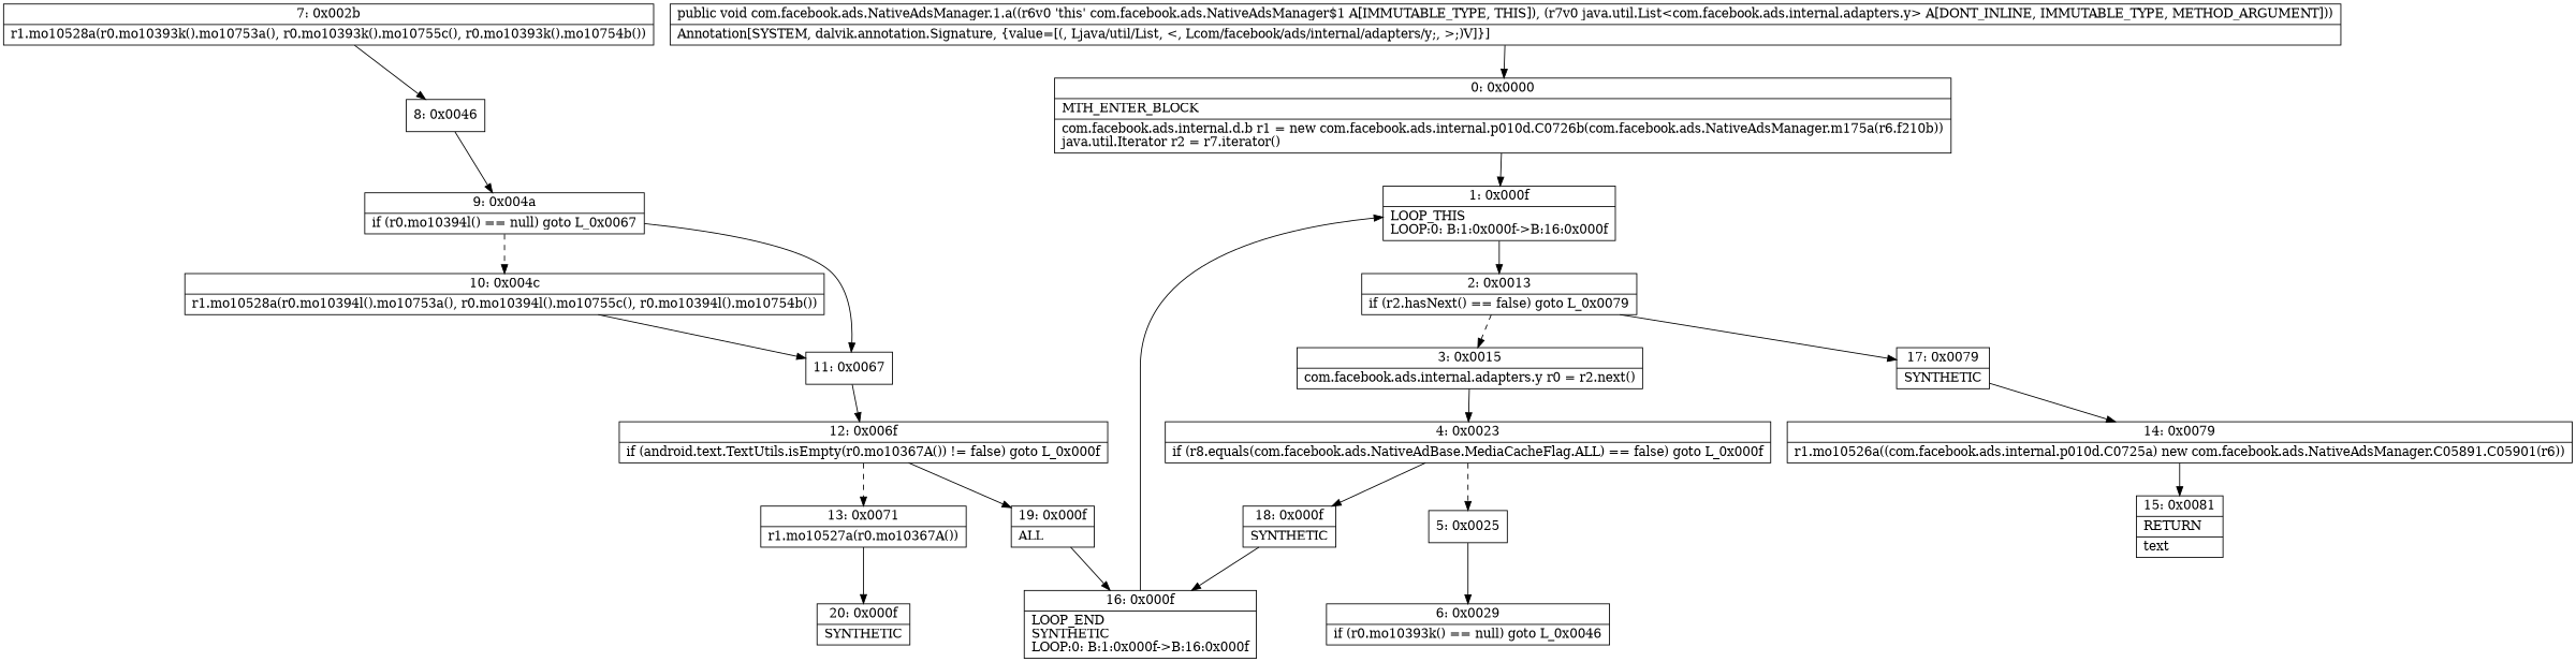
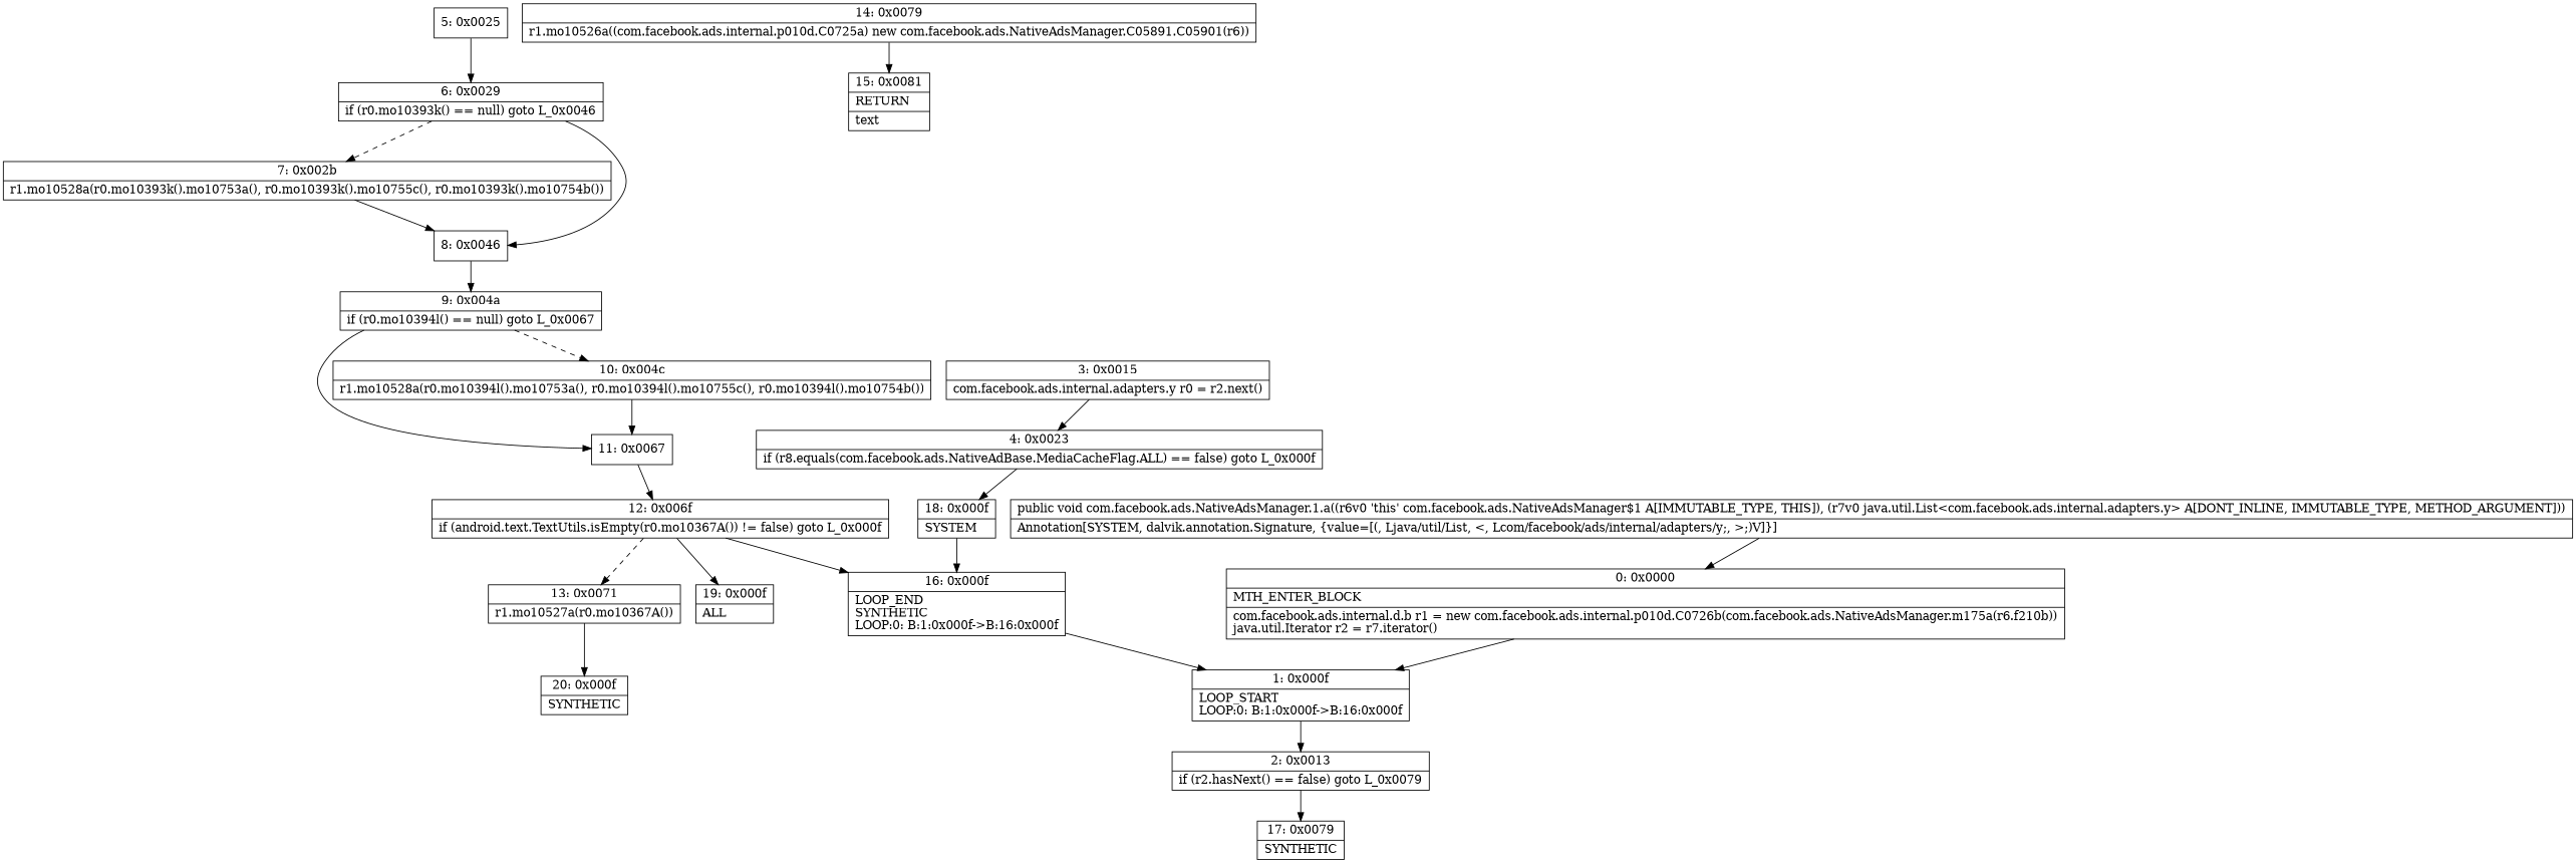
  digraph {
    node [shape=record]
    n1 [label="{0\:\ 0x0000|MTH_ENTER_BLOCK\l|com.facebook.ads.internal.d.b r1 = new com.facebook.ads.internal.p010d.C0726b(com.facebook.ads.NativeAdsManager.m175a(r6.f210b))\ljava.util.Iterator r2 = r7.iterator()\l}"]
-   n2 [label="{1\:\ 0x000f|LOOP_THIS\lLOOP:0: B:1:0x000f\-\>B:16:0x000f\l}"]
+   n2 [label="{1\:\ 0x000f|LOOP_START\lLOOP:0: B:1:0x000f\-\>B:16:0x000f\l}"]
    n3 [label="{2\:\ 0x0013|if (r2.hasNext() == false) goto L_0x0079\l}"]
    n4 [label="{3\:\ 0x0015|com.facebook.ads.internal.adapters.y r0 = r2.next()\l}"]
    n5 [label="{17\:\ 0x0079|SYNTHETIC\l}"]
    n6 [label="{4\:\ 0x0023|if (r8.equals(com.facebook.ads.NativeAdBase.MediaCacheFlag.ALL) == false) goto L_0x000f\l}"]
    n7 [label="{14\:\ 0x0079|r1.mo10526a((com.facebook.ads.internal.p010d.C0725a) new com.facebook.ads.NativeAdsManager.C05891.C05901(r6))\l}"]
    n8 [label="{5\:\ 0x0025}"]
-   n9 [label="{18\:\ 0x000f|SYNTHETIC\l}"]
+   n9 [label="{18\:\ 0x000f|SYSTEM\l}"]
    n10 [label="{6\:\ 0x0029|if (r0.mo10393k() == null) goto L_0x0046\l}"]
    n11 [label="{16\:\ 0x000f|LOOP_END\lSYNTHETIC\lLOOP:0: B:1:0x000f\-\>B:16:0x000f\l}"]
    n12 [label="{7\:\ 0x002b|r1.mo10528a(r0.mo10393k().mo10753a(), r0.mo10393k().mo10755c(), r0.mo10393k().mo10754b())\l}"]
    n13 [label="{8\:\ 0x0046}"]
    n14 [label="{9\:\ 0x004a|if (r0.mo10394l() == null) goto L_0x0067\l}"]
    n15 [label="{10\:\ 0x004c|r1.mo10528a(r0.mo10394l().mo10753a(), r0.mo10394l().mo10755c(), r0.mo10394l().mo10754b())\l}"]
    n16 [label="{11\:\ 0x0067}"]
    n17 [label="{12\:\ 0x006f|if (android.text.TextUtils.isEmpty(r0.mo10367A()) != false) goto L_0x000f\l}"]
    n18 [label="{13\:\ 0x0071|r1.mo10527a(r0.mo10367A())\l}"]
    n19 [label="{19\:\ 0x000f|ALL\l}"]
    n20 [label="{20\:\ 0x000f|SYNTHETIC\l}"]
    n21 [label="{15\:\ 0x0081|RETURN\l|text\l}"]
    n22 [label="{public void com.facebook.ads.NativeAdsManager.1.a((r6v0 'this' com.facebook.ads.NativeAdsManager$1 A[IMMUTABLE_TYPE, THIS]), (r7v0 java.util.List\<com.facebook.ads.internal.adapters.y\> A[DONT_INLINE, IMMUTABLE_TYPE, METHOD_ARGUMENT]))  | Annotation[SYSTEM, dalvik.annotation.Signature, \{value=[(, Ljava\/util\/List, \<, Lcom\/facebook\/ads\/internal\/adapters\/y;, \>;)V]\}]\l}"]
    n1 -> n2
    n2 -> n3
-   n3 -> n4 [style=dashed]
    n3 -> n5
    n4 -> n6
-   n5 -> n7
-   n6 -> n8 [style=dashed]
    n6 -> n9
    n7 -> n21
    n8 -> n10
    n9 -> n11
+   n10 -> n12 [style=dashed]
+   n10 -> n13
    n11 -> n2
    n12 -> n13
    n13 -> n14
    n14 -> n15 [style=dashed]
    n14 -> n16
    n15 -> n16
    n16 -> n17
    n17 -> n18 [style=dashed]
    n17 -> n19
    n18 -> n20
-   n19 -> n11
+   n17 -> n11
    n22 -> n1
  }
